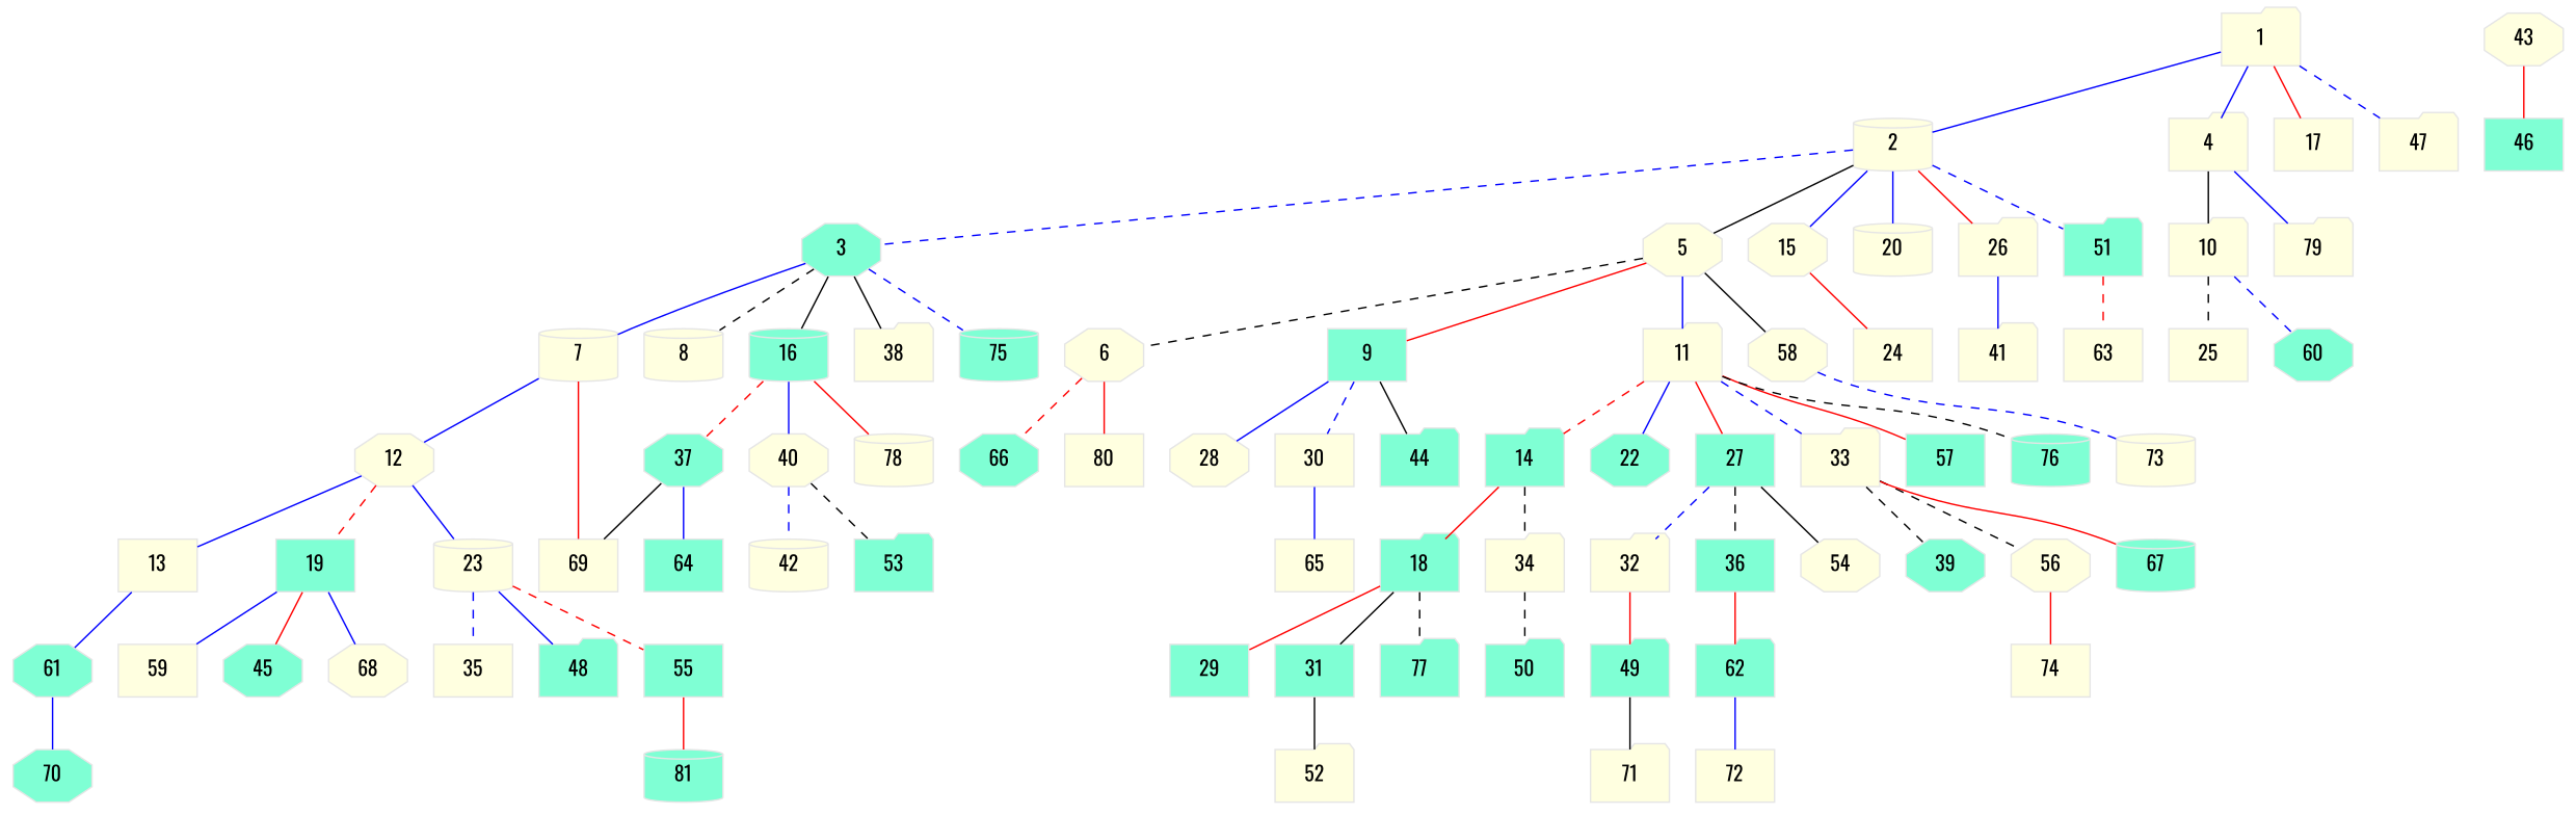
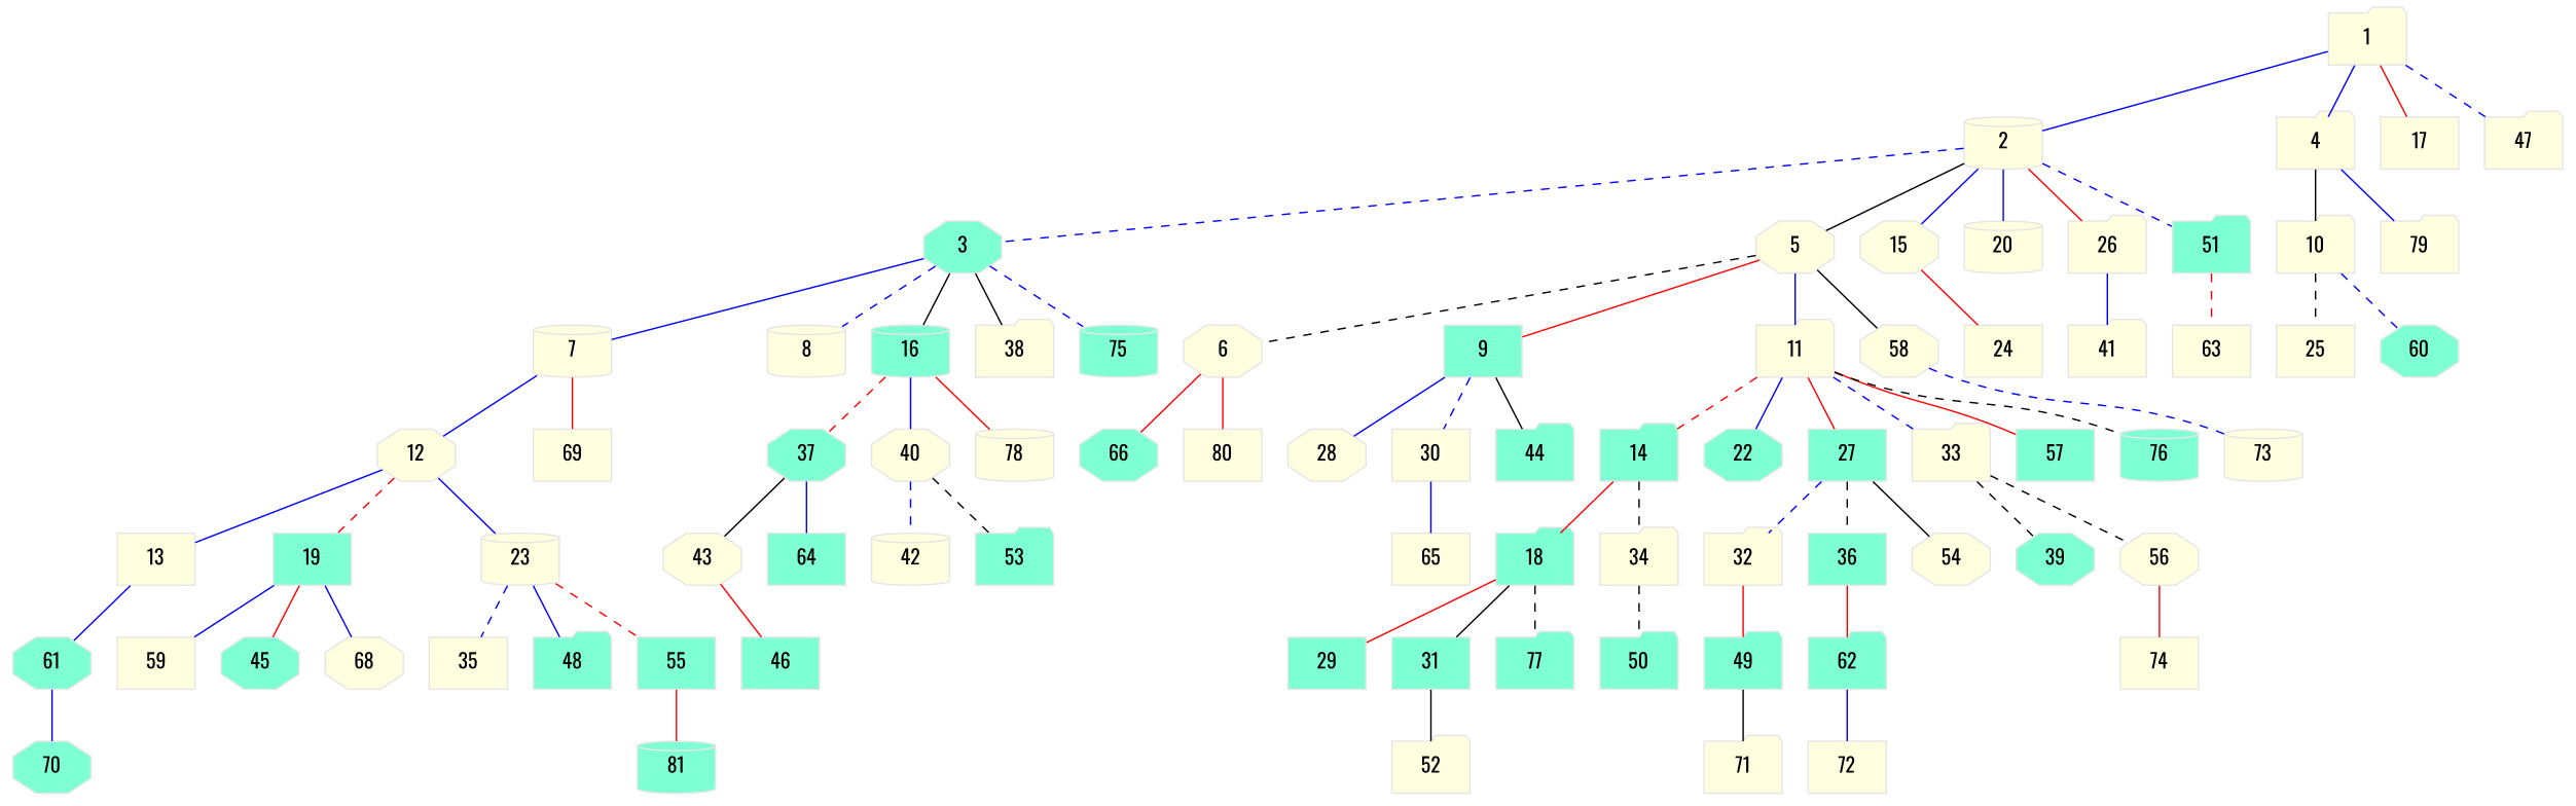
  graph {
    fontname=Oswald
    node [color=gray90 fillcolor=lightyellow fontname=Oswald shape=folder style=filled]
    edge [color=blue fontname=Oswald style=solid]
    2 [shape=cylinder]
    1
    4
    17 [shape=box]
    47
    3 [fillcolor=aquamarine shape=octagon]
    5 [shape=octagon]
    15 [shape=octagon]
    20 [shape=cylinder]
    26
    51 [fillcolor=aquamarine]
    10
    79
    7 [shape=cylinder]
    8 [shape=cylinder]
    16 [fillcolor=aquamarine shape=cylinder]
    38
    75 [fillcolor=aquamarine shape=cylinder]
    6 [shape=octagon]
    9 [fillcolor=aquamarine shape=box]
    11
    58 [shape=octagon]
    24 [shape=box]
    41
    63 [shape=box]
    12 [shape=octagon]
    69 [shape=box]
    37 [fillcolor=aquamarine shape=octagon]
    40 [shape=octagon]
    78 [shape=cylinder]
    25 [shape=box]
    60 [fillcolor=aquamarine shape=octagon]
    66 [fillcolor=aquamarine shape=octagon]
    80 [shape=box]
    28 [shape=octagon]
    30 [shape=box]
    44 [fillcolor=aquamarine]
    14 [fillcolor=aquamarine]
    22 [fillcolor=aquamarine shape=octagon]
    27 [fillcolor=aquamarine shape=box]
    33
    57 [fillcolor=aquamarine shape=box]
    76 [fillcolor=aquamarine shape=cylinder]
    73 [shape=cylinder]
    13 [shape=box]
    19 [fillcolor=aquamarine shape=box]
    23 [shape=cylinder]
    65 [shape=box]
    18 [fillcolor=aquamarine]
    34
    32
    36 [fillcolor=aquamarine shape=box]
    54 [shape=octagon]
    39 [fillcolor=aquamarine shape=octagon]
    56 [shape=octagon]
-   67 [fillcolor=aquamarine shape=cylinder]
    61 [fillcolor=aquamarine shape=octagon]
    59 [shape=box]
    45 [fillcolor=aquamarine shape=octagon]
    68 [shape=octagon]
    35 [shape=box]
    48 [fillcolor=aquamarine]
    55 [fillcolor=aquamarine shape=box]
    70 [fillcolor=aquamarine shape=octagon]
    29 [fillcolor=aquamarine shape=box]
    31 [fillcolor=aquamarine shape=box]
    77 [fillcolor=aquamarine]
    50 [fillcolor=aquamarine]
    43 [shape=octagon]
    64 [fillcolor=aquamarine shape=box]
    42 [shape=cylinder]
    53 [fillcolor=aquamarine]
    52
    81 [fillcolor=aquamarine shape=cylinder]
    49 [fillcolor=aquamarine]
    62 [fillcolor=aquamarine]
    71
    74 [shape=box]
    72 [shape=box]
    46 [fillcolor=aquamarine shape=box]
    2 -- 3 [style=dashed]
    2 -- 5 [color=black]
    2 -- 15
    2 -- 20
    2 -- 26 [color=red]
    2 -- 51 [style=dashed]
    1 -- 2
    1 -- 4
    1 -- 17 [color=red]
    1 -- 47 [style=dashed]
    4 -- 10 [color=black]
    4 -- 79
    3 -- 7
-   3 -- 8 [color=black style=dashed]
+   3 -- 8 [style=dashed]
    3 -- 16 [color=black]
    3 -- 38 [color=black]
    3 -- 75 [style=dashed]
    5 -- 6 [color=black style=dashed]
    5 -- 9 [color=red]
    5 -- 11
    5 -- 58 [color=black]
    15 -- 24 [color=red]
    26 -- 41
    51 -- 63 [color=red style=dashed]
    10 -- 25 [color=black style=dashed]
    10 -- 60 [style=dashed]
    7 -- 12
    7 -- 69 [color=red]
    16 -- 37 [color=red style=dashed]
    16 -- 40
    16 -- 78 [color=red]
-   6 -- 66 [color=red style=dashed]
+   6 -- 66 [color=red]
    6 -- 80 [color=red]
    9 -- 28
    9 -- 30 [style=dashed]
    9 -- 44 [color=black]
    11 -- 14 [color=red style=dashed]
    11 -- 22
    11 -- 27 [color=red]
    11 -- 33 [style=dashed]
    11 -- 57 [color=red]
    11 -- 76 [color=black style=dashed]
    58 -- 73 [style=dashed]
    12 -- 13
    12 -- 19 [color=red style=dashed]
    12 -- 23
-   37 -- 69 [color=black]
+   37 -- 43 [color=black]
    37 -- 64
    40 -- 42 [style=dashed]
    40 -- 53 [color=black style=dashed]
    30 -- 65
    14 -- 18 [color=red]
    14 -- 34 [color=black style=dashed]
    27 -- 32 [style=dashed]
    27 -- 36 [color=black style=dashed]
    27 -- 54 [color=black]
    33 -- 39 [color=black style=dashed]
    33 -- 56 [color=black style=dashed]
-   33 -- 67 [color=red]
    13 -- 61
    19 -- 59
    19 -- 45 [color=red]
    19 -- 68
    23 -- 35 [style=dashed]
    23 -- 48
    23 -- 55 [color=red style=dashed]
    18 -- 29 [color=red]
    18 -- 31 [color=black]
    18 -- 77 [color=black style=dashed]
    34 -- 50 [color=black style=dashed]
    32 -- 49 [color=red]
    36 -- 62 [color=red]
    56 -- 74 [color=red]
    61 -- 70
    55 -- 81 [color=red]
    31 -- 52 [color=black]
    43 -- 46 [color=red]
    49 -- 71 [color=black]
    62 -- 72
  }
